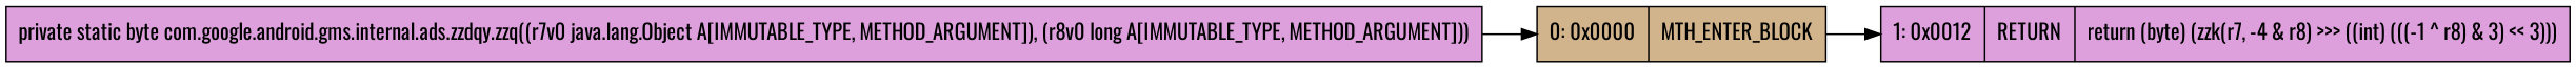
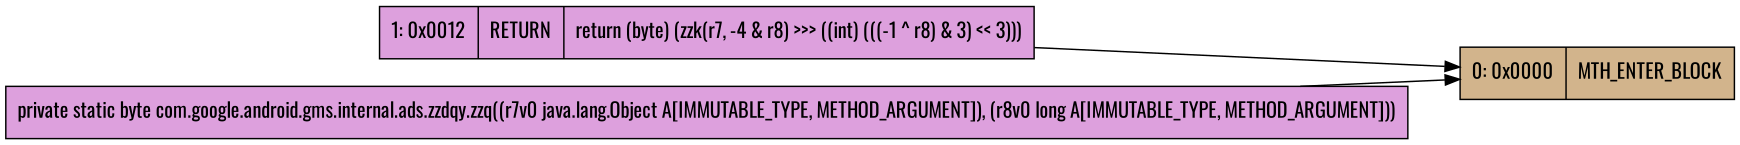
  digraph {
    rankdir=LR
    fontname=Oswald
    node [shape=record style=filled fillcolor=plum fontname=Oswald]
    edge [fontname=Oswald]
    n1 [label="{0\:\ 0x0000|MTH_ENTER_BLOCK\l}" fillcolor=tan]
    n2 [label="{1\:\ 0x0012|RETURN\l|return (byte) (zzk(r7, \-4 & r8) \>\>\> ((int) (((\-1 ^ r8) & 3) \<\< 3)))\l}"]
    n3 [label="{private static byte com.google.android.gms.internal.ads.zzdqy.zzq((r7v0 java.lang.Object A[IMMUTABLE_TYPE, METHOD_ARGUMENT]), (r8v0 long A[IMMUTABLE_TYPE, METHOD_ARGUMENT])) }"]
-   n1 -> n2
+   n2 -> n1
    n3 -> n1
  }
